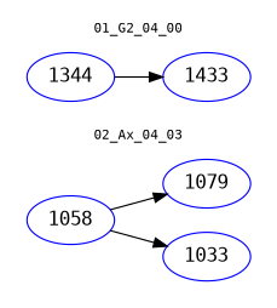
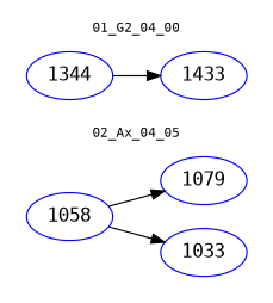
  digraph {
    fontname="DejaVu Sans Mono"
    rankdir=LR
    node [color=blue fontname="DejaVu Sans Mono"]
    edge [color=black fontname="DejaVu Sans Mono"]
    n1 [label=1058]
    n2 [label=1033]
    n3 [label=1079]
    n4 [label=1344]
    n5 [label=1433]
    subgraph cluster_1 {
      color=white
      fontsize=10
-     label="02_Ax_04_03"
+     label="02_Ax_04_05"
      n1
      n2
      n3
    }
    subgraph cluster_2 {
      color=white
      fontsize=10
      label="01_G2_04_00"
      n4
      n5
    }
    n1 -> n2
    n1 -> n3
    n4 -> n5
  }
